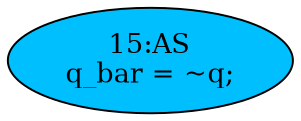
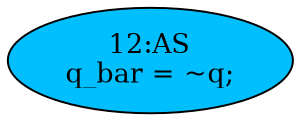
  strict digraph {
    rankdir=LR
-   n1 [ast="<pyverilog.vparser.ast.Assign object at 0x7ff6dc6951d0>" def_var="['q_bar']" fillcolor=deepskyblue label="15:AS\nq_bar = ~q;" statements="[]" style=filled typ=Assign use_var="['q']"]
+   n1 [ast="<pyverilog.vparser.ast.Assign object at 0x7ff6dc6951d0>" def_var="['q_bar']" fillcolor=deepskyblue label="12:AS\nq_bar = ~q;" statements="[]" style=filled typ=Assign use_var="['q']"]
  }
